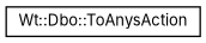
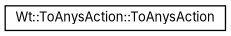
  digraph {
    rankdir=LR
    fontname=Inter
-   n1 [color=black fillcolor=white fontname=Inter fontsize=10 height=0.2 label="Wt::Dbo::ToAnysAction" shape=record style=filled width=0.4]
+   n1 [color=black fillcolor=white fontname=Inter fontsize=10 height=0.2 label="Wt::ToAnysAction::ToAnysAction" shape=record style=filled width=0.4]
  }
